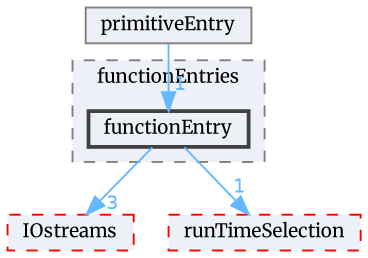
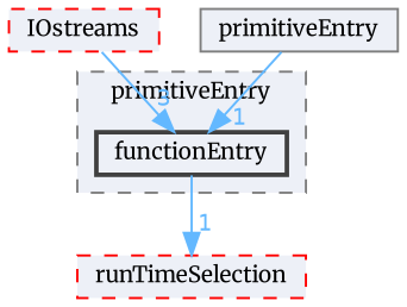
  digraph {
    compound=true
    fontname=Merriweather
    node [color=red fillcolor="#edf0f7" fontname=Merriweather fontsize=10 shape=box style="filled,dashed"]
    edge [color=steelblue1 fontcolor=steelblue1 fontname=Merriweather fontsize=10 headlabel=1 labeldistance=1.5 labelfontname=Helvetica labelfontsize=10]
    n1 [color=grey25 height=0.2 label=functionEntry style="filled,bold" width=0.4]
    n2 [height=0.2 label=IOstreams width=0.4]
    n3 [height=0.2 label=runTimeSelection width=0.4]
    n4 [color=grey50 height=0.2 label=primitiveEntry style=filled width=0.4]
    subgraph cluster_1 {
      bgcolor="#edf0f7"
      fontsize=10
-     label=functionEntries
+     label=primitiveEntry
      pencolor=grey50
      style="filled,dashed"
      n1
    }
-   n1 -> n2 [headlabel=3]
+   n2 -> n1 [headlabel=3]
    n1 -> n3
    n4 -> n1
  }
